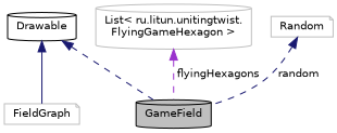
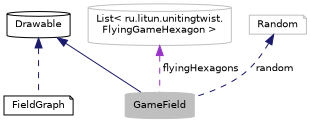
  digraph {
    node [color=black fillcolor=white fontname=Helvetica fontsize=10 shape=cylinder style=filled]
    edge [color=midnightblue dir=back fontname=Helvetica fontsize=10 labelfontname=Helvetica labelfontsize=10 style=solid]
-   n1 [fillcolor=grey75 fontcolor=black height=0.2 label=GameField width=0.4]
+   n1 [color=grey75 fillcolor=grey75 fontcolor=black height=0.2 label=GameField width=0.4]
    n2 [height=0.2 label=Drawable width=0.4]
-   n3 [color=grey75 height=0.2 label=FieldGraph shape=note width=0.4]
+   n3 [height=0.2 label=FieldGraph shape=note width=0.4]
    n4 [color=grey75 height=0.2 label="List\< ru.litun.unitingtwist.\lFlyingGameHexagon \>" width=0.4]
    n5 [color=grey75 height=0.2 label=Random shape=note width=0.4]
-   n2 -> n1 [style=dashed]
-   n2 -> n3
+   n2 -> n1
+   n2 -> n3 [style=dashed]
    n4 -> n1 [color=darkorchid3 label=" flyingHexagons" style=dashed]
    n5 -> n1 [label=" random" style=dashed]
  }
